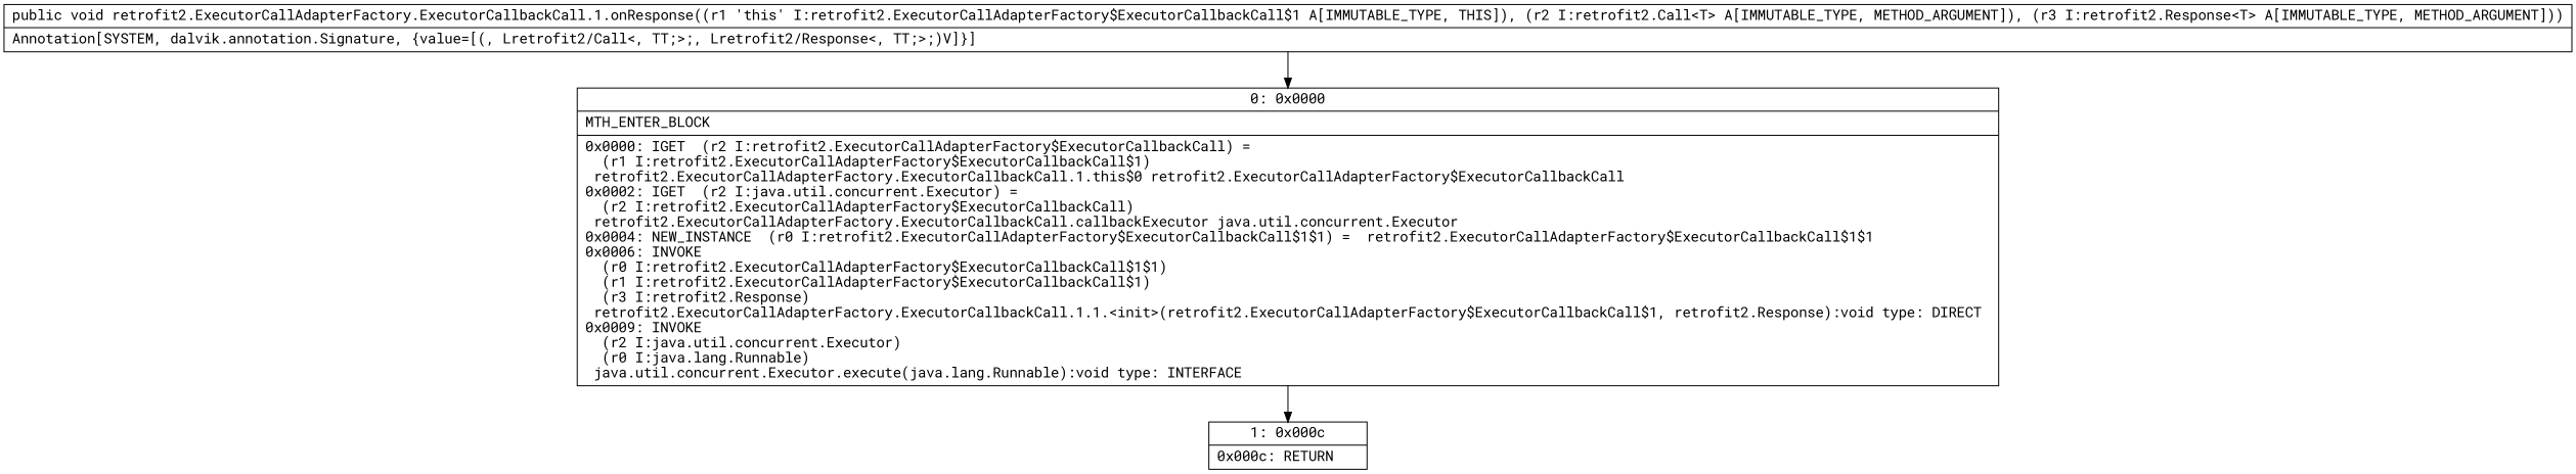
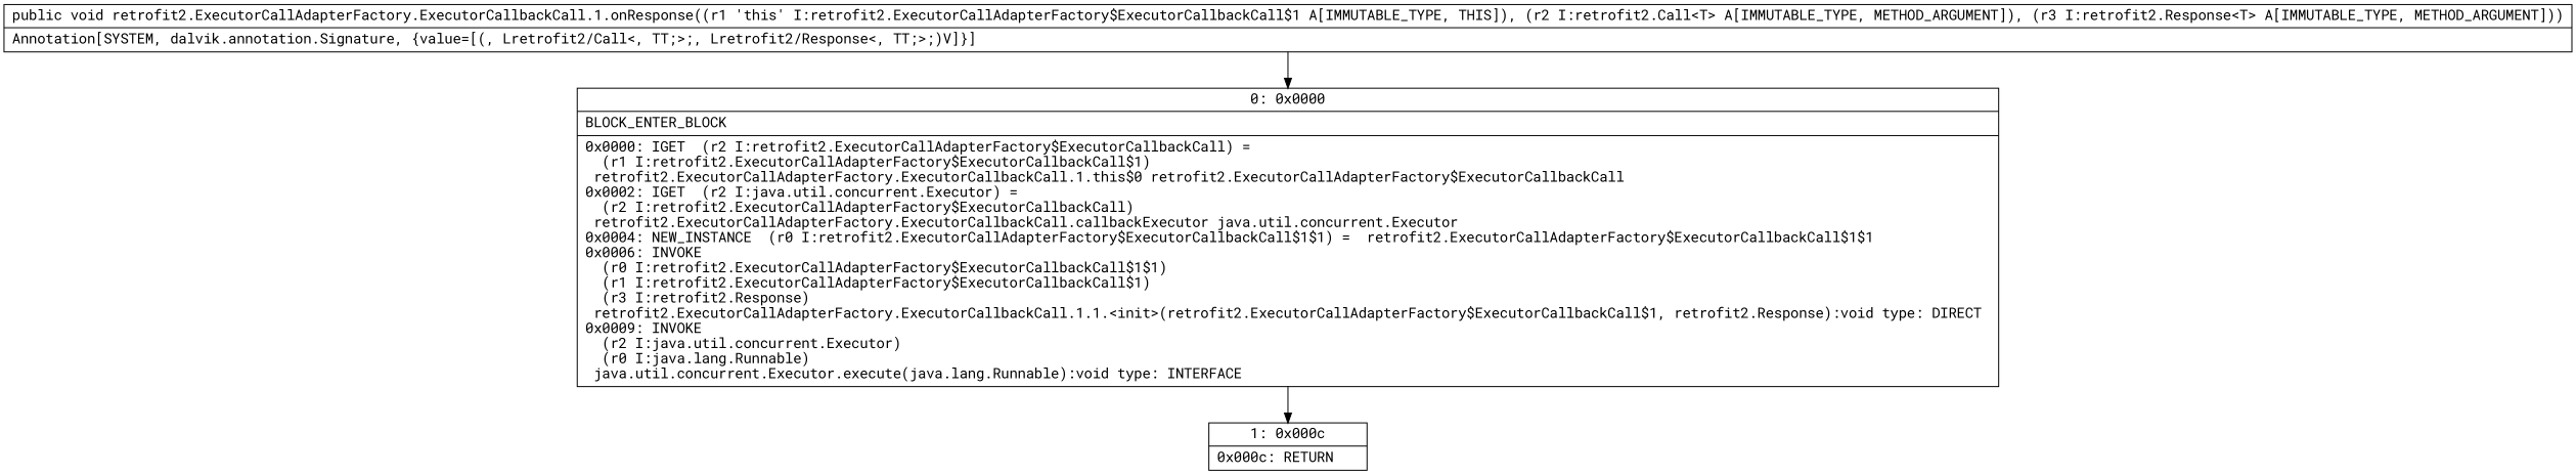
  digraph {
    fontname="Roboto Mono"
    node [shape=record fontname="Roboto Mono"]
    edge [fontname="Roboto Mono"]
-   n1 [label="{0\:\ 0x0000|MTH_ENTER_BLOCK\l|0x0000: IGET  (r2 I:retrofit2.ExecutorCallAdapterFactory$ExecutorCallbackCall) = \l  (r1 I:retrofit2.ExecutorCallAdapterFactory$ExecutorCallbackCall$1)\l retrofit2.ExecutorCallAdapterFactory.ExecutorCallbackCall.1.this$0 retrofit2.ExecutorCallAdapterFactory$ExecutorCallbackCall \l0x0002: IGET  (r2 I:java.util.concurrent.Executor) = \l  (r2 I:retrofit2.ExecutorCallAdapterFactory$ExecutorCallbackCall)\l retrofit2.ExecutorCallAdapterFactory.ExecutorCallbackCall.callbackExecutor java.util.concurrent.Executor \l0x0004: NEW_INSTANCE  (r0 I:retrofit2.ExecutorCallAdapterFactory$ExecutorCallbackCall$1$1) =  retrofit2.ExecutorCallAdapterFactory$ExecutorCallbackCall$1$1 \l0x0006: INVOKE  \l  (r0 I:retrofit2.ExecutorCallAdapterFactory$ExecutorCallbackCall$1$1)\l  (r1 I:retrofit2.ExecutorCallAdapterFactory$ExecutorCallbackCall$1)\l  (r3 I:retrofit2.Response)\l retrofit2.ExecutorCallAdapterFactory.ExecutorCallbackCall.1.1.\<init\>(retrofit2.ExecutorCallAdapterFactory$ExecutorCallbackCall$1, retrofit2.Response):void type: DIRECT \l0x0009: INVOKE  \l  (r2 I:java.util.concurrent.Executor)\l  (r0 I:java.lang.Runnable)\l java.util.concurrent.Executor.execute(java.lang.Runnable):void type: INTERFACE \l}"]
+   n1 [label="{0\:\ 0x0000|BLOCK_ENTER_BLOCK\l|0x0000: IGET  (r2 I:retrofit2.ExecutorCallAdapterFactory$ExecutorCallbackCall) = \l  (r1 I:retrofit2.ExecutorCallAdapterFactory$ExecutorCallbackCall$1)\l retrofit2.ExecutorCallAdapterFactory.ExecutorCallbackCall.1.this$0 retrofit2.ExecutorCallAdapterFactory$ExecutorCallbackCall \l0x0002: IGET  (r2 I:java.util.concurrent.Executor) = \l  (r2 I:retrofit2.ExecutorCallAdapterFactory$ExecutorCallbackCall)\l retrofit2.ExecutorCallAdapterFactory.ExecutorCallbackCall.callbackExecutor java.util.concurrent.Executor \l0x0004: NEW_INSTANCE  (r0 I:retrofit2.ExecutorCallAdapterFactory$ExecutorCallbackCall$1$1) =  retrofit2.ExecutorCallAdapterFactory$ExecutorCallbackCall$1$1 \l0x0006: INVOKE  \l  (r0 I:retrofit2.ExecutorCallAdapterFactory$ExecutorCallbackCall$1$1)\l  (r1 I:retrofit2.ExecutorCallAdapterFactory$ExecutorCallbackCall$1)\l  (r3 I:retrofit2.Response)\l retrofit2.ExecutorCallAdapterFactory.ExecutorCallbackCall.1.1.\<init\>(retrofit2.ExecutorCallAdapterFactory$ExecutorCallbackCall$1, retrofit2.Response):void type: DIRECT \l0x0009: INVOKE  \l  (r2 I:java.util.concurrent.Executor)\l  (r0 I:java.lang.Runnable)\l java.util.concurrent.Executor.execute(java.lang.Runnable):void type: INTERFACE \l}"]
    n2 [label="{1\:\ 0x000c|0x000c: RETURN   \l}"]
    n3 [label="{public void retrofit2.ExecutorCallAdapterFactory.ExecutorCallbackCall.1.onResponse((r1 'this' I:retrofit2.ExecutorCallAdapterFactory$ExecutorCallbackCall$1 A[IMMUTABLE_TYPE, THIS]), (r2 I:retrofit2.Call\<T\> A[IMMUTABLE_TYPE, METHOD_ARGUMENT]), (r3 I:retrofit2.Response\<T\> A[IMMUTABLE_TYPE, METHOD_ARGUMENT]))  | Annotation[SYSTEM, dalvik.annotation.Signature, \{value=[(, Lretrofit2\/Call\<, TT;\>;, Lretrofit2\/Response\<, TT;\>;)V]\}]\l}"]
    n1 -> n2
    n3 -> n1
  }
